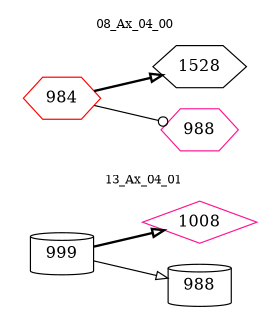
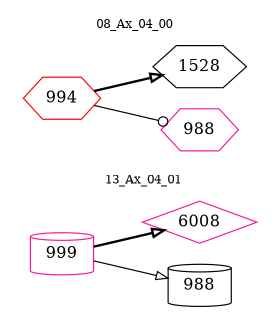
  digraph {
    rankdir=LR
    node [color=deeppink shape=hexagon]
    edge [arrowhead=onormal color=black style=solid]
-   n1 [color=black label=999 shape=cylinder]
+   n1 [label=999 shape=cylinder]
    n2 [color=black label=988 shape=cylinder]
-   n3 [label=1008 shape=diamond]
-   n4 [color=red label=984]
+   n3 [label=6008 shape=diamond]
+   n4 [color=red label=994]
    n5 [label=988]
    n6 [color=black label=1528]
    subgraph cluster_1 {
      color=white
      fontsize=10
      label="13_Ax_04_01"
      n1
      n2
      n3
    }
    subgraph cluster_2 {
      color=white
      fontsize=10
      label="08_Ax_04_00"
      n4
      n5
      n6
    }
    n1 -> n2
    n1 -> n3 [style=bold]
    n4 -> n5 [arrowhead=odot]
    n4 -> n6 [style=bold]
  }
